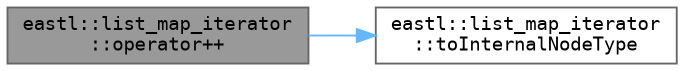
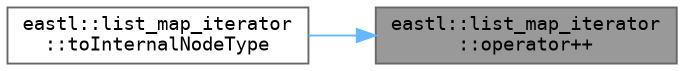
  digraph {
    rankdir=LR
    fontname="DejaVu Sans Mono"
    node [fontname="DejaVu Sans Mono" fontsize=10 shape=box style=filled]
    n1 [color=gray40 fillcolor=grey60 fontcolor=black height=0.2 label="eastl::list_map_iterator\l::operator++" width=0.4]
    n2 [color=grey40 fillcolor=white height=0.2 label="eastl::list_map_iterator\l::toInternalNodeType" width=0.4]
-   n1 -> n2 [color=steelblue1 fontname="DejaVu Sans Mono" fontsize=10 labelfontname=Helvetica labelfontsize=10 style=solid]
+   n2 -> n1 [color=steelblue1 fontname="DejaVu Sans Mono" fontsize=10 labelfontname=Helvetica labelfontsize=10 style=solid]
  }
